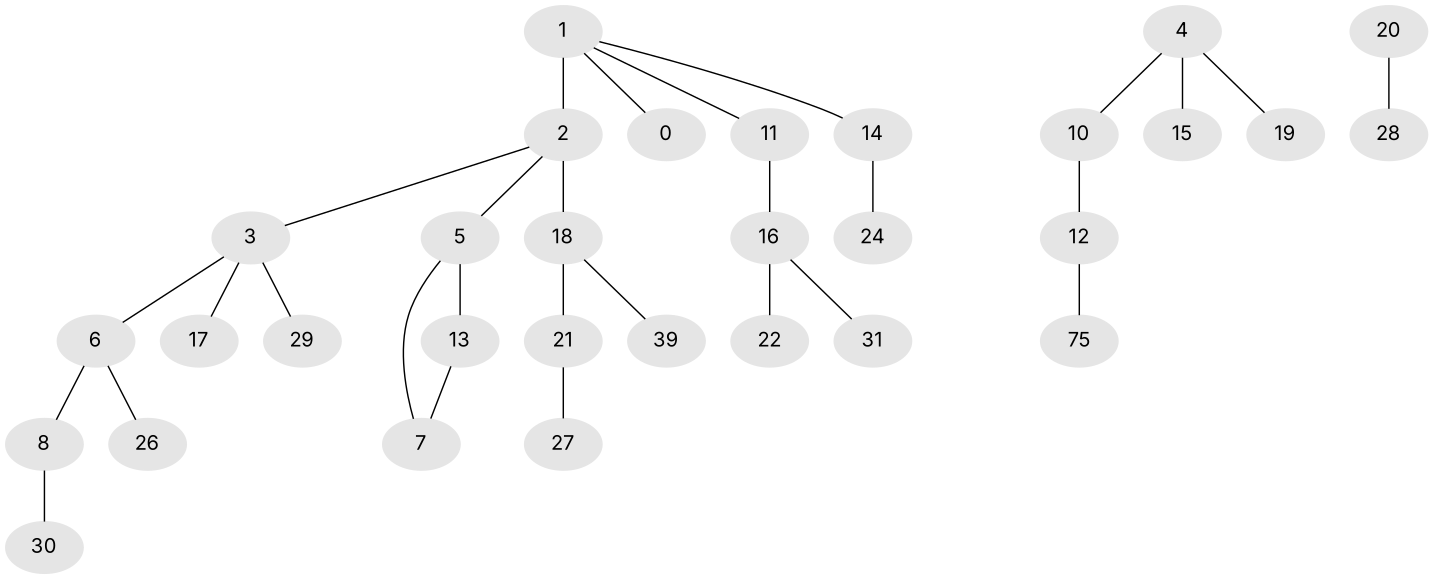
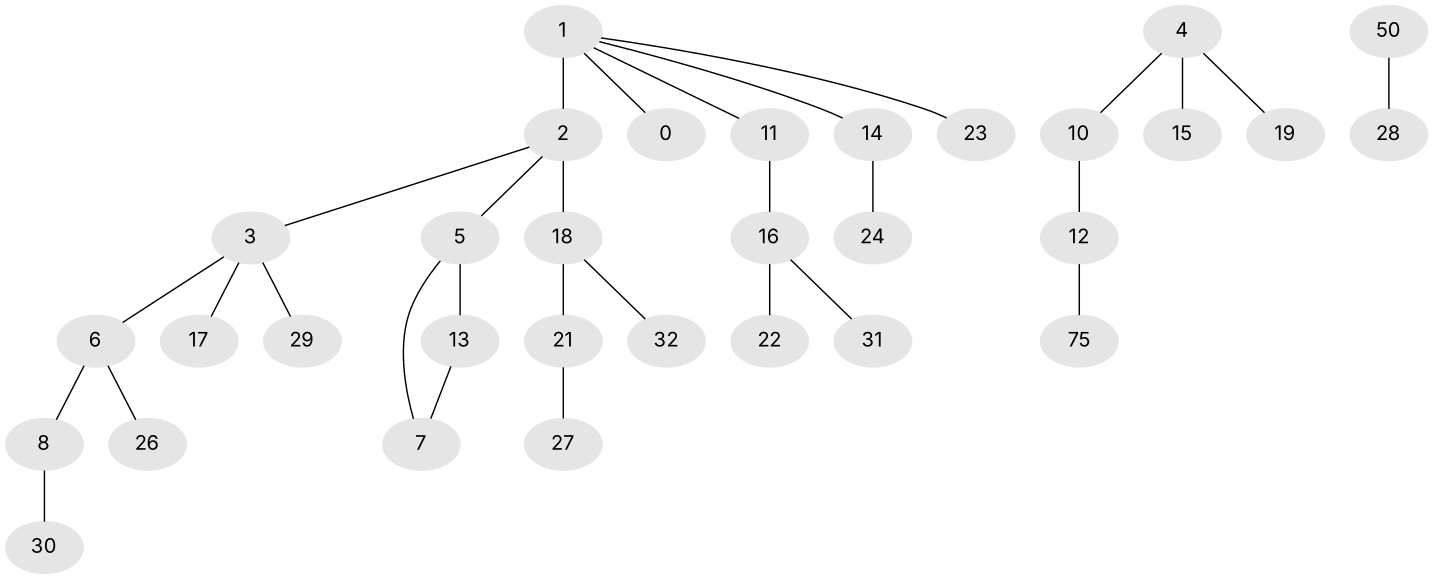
  graph {
    fontname=Inter
    node [color=gray90 fontname=Inter style=filled]
    edge [fontname=Inter weight=1.0]
    1
    2
    n3 [label=0]
    11
    14
+   23
    3
    5
    18
    16
    24
    6
    17
    29
    4
    10
    15
    19
    7
    13
    21
-   32 [label=39]
+   32
    8
    26
    12
    27
    30
    n28 [label=75]
    22
    31
-   20
+   20 [label=50]
    28
    1 -- 2 [weight=6.0]
    1 -- n3
    1 -- 11
    1 -- 14
+   1 -- 23
    2 -- 3
    2 -- 5
    2 -- 18
    11 -- 16
    14 -- 24
    3 -- 6
    3 -- 17
    3 -- 29
    5 -- 7
    5 -- 13
    18 -- 21
    18 -- 32
    16 -- 22
    16 -- 31
    6 -- 8
    6 -- 26
    4 -- 10
    4 -- 15
    4 -- 19
    10 -- 12
    13 -- 7
    21 -- 27
    8 -- 30
    12 -- n28
    20 -- 28 [weight=2.0]
  }
